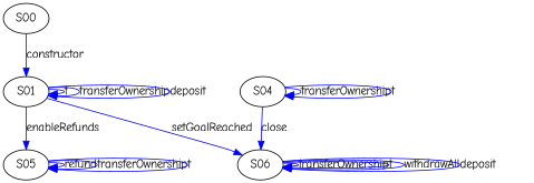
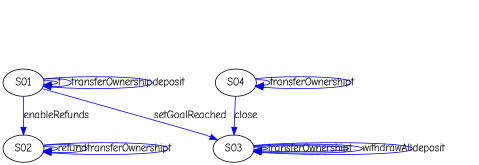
  digraph {
    fontname="Comic Neue"
    node [fontname="Comic Neue"]
    edge [color=blue fontname="Comic Neue"]
-   S00
    S01
-   S03 [label=S06]
-   S02 [label=S05]
+   S03
+   S02
    S04
-   S00 -> S01 [label=constructor]
    S01 -> S01 [label=t]
    S01 -> S01 [label=transferOwnership]
    S01 -> S01 [label=deposit]
    S01 -> S03 [label=setGoalReached]
    S01 -> S02 [label=enableRefunds]
    S03 -> S03 [label=transferOwnership]
    S03 -> S03 [label=t]
    S03 -> S03 [label=withdrawAll]
    S03 -> S03 [label=deposit]
    S02 -> S02 [label=refund]
    S02 -> S02 [label=transferOwnership]
    S02 -> S02 [label=t]
    S04 -> S03 [label=close]
    S04 -> S04 [label=transferOwnership]
    S04 -> S04 [label=t]
  }
